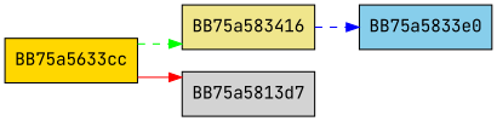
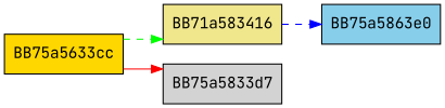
  digraph {
    fontname="JetBrains Mono"
    rankdir=LR
    splines=ortho
    node [fontname="JetBrains Mono" shape=box style=filled]
    edge [fontname="JetBrains Mono" style=dashed]
    n1 [fillcolor=gold label=BB75a5633cc]
-   BB75a583416 [fillcolor=khaki]
-   BB75a5833d7 [fillcolor=lightgrey label=BB75a5813d7]
-   BB75a5833e0 [fillcolor=skyblue]
+   BB75a583416 [fillcolor=khaki label=BB71a583416]
+   BB75a5833d7 [fillcolor=lightgrey]
+   BB75a5833e0 [fillcolor=skyblue label=BB75a5863e0]
    n1 -> BB75a583416 [color=green]
    n1 -> BB75a5833d7 [color=red style=solid]
    BB75a583416 -> BB75a5833e0 [color=blue]
  }
